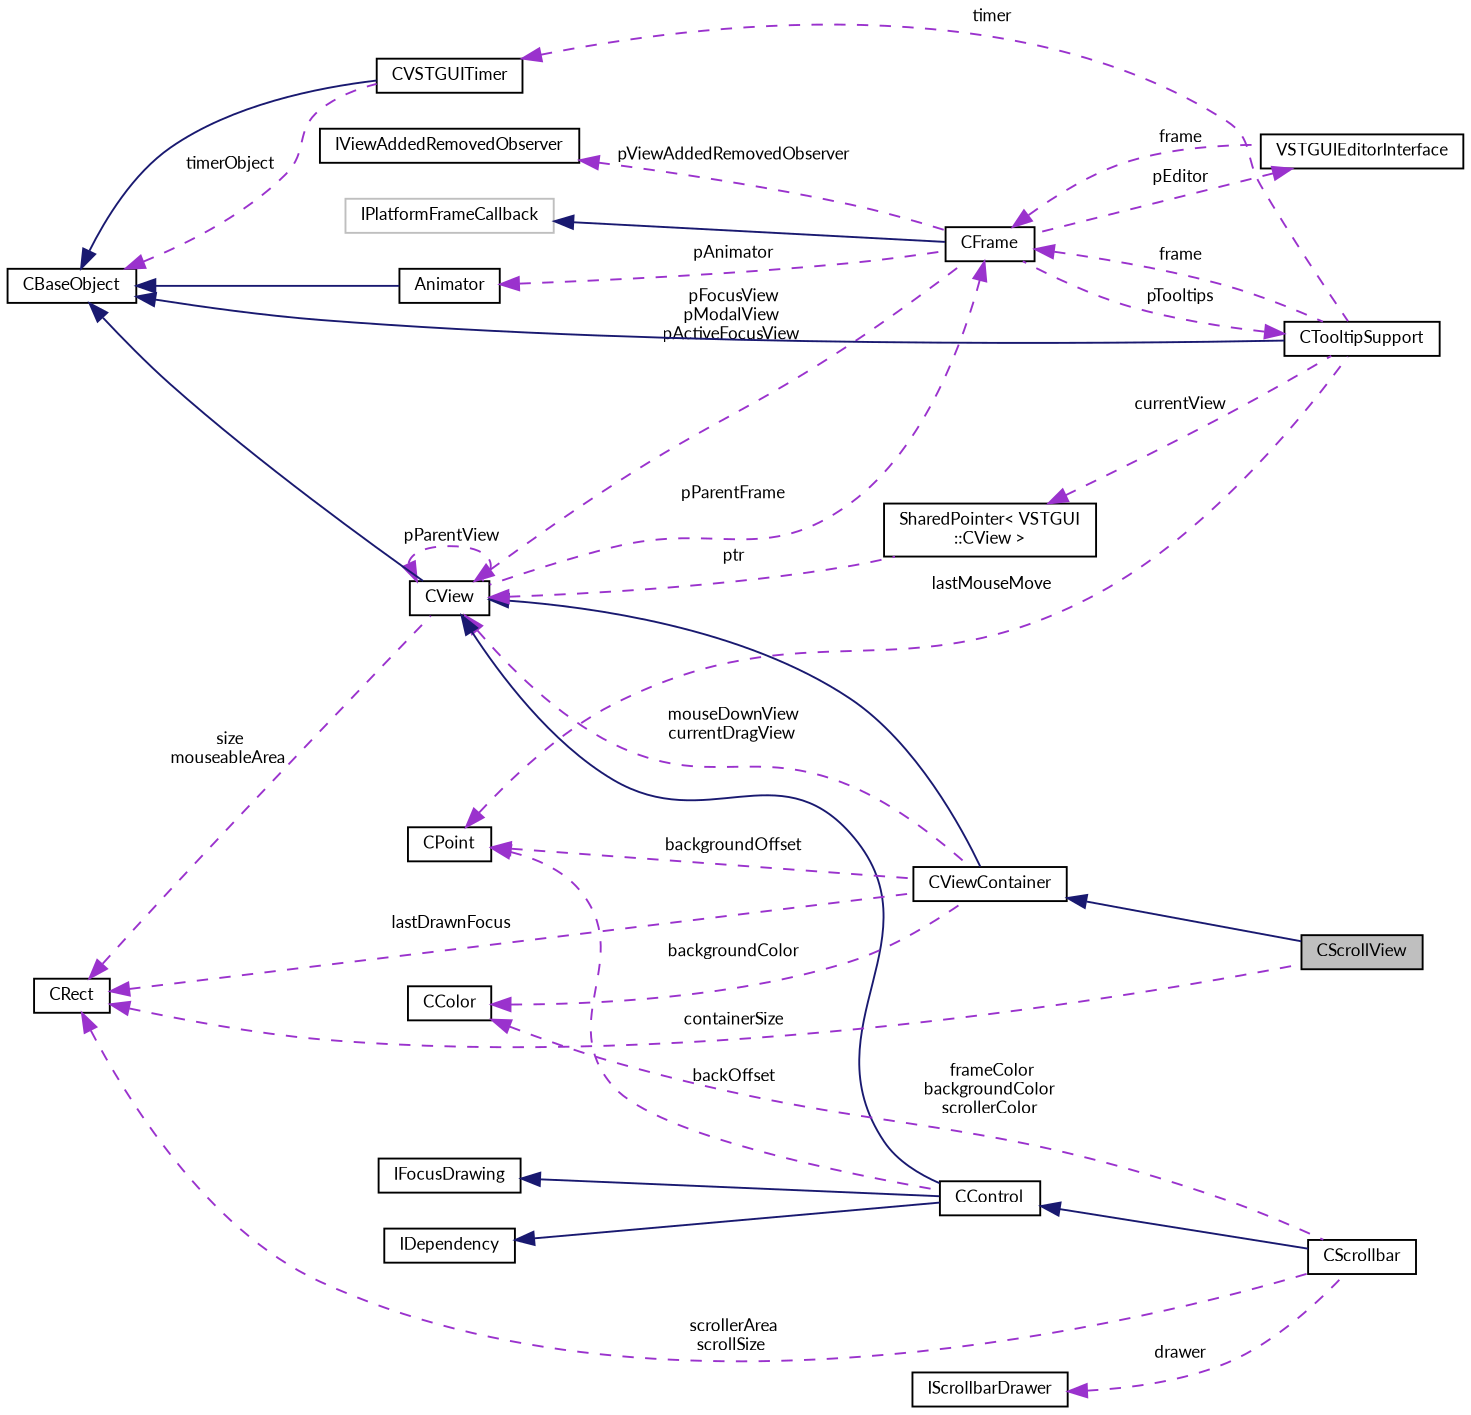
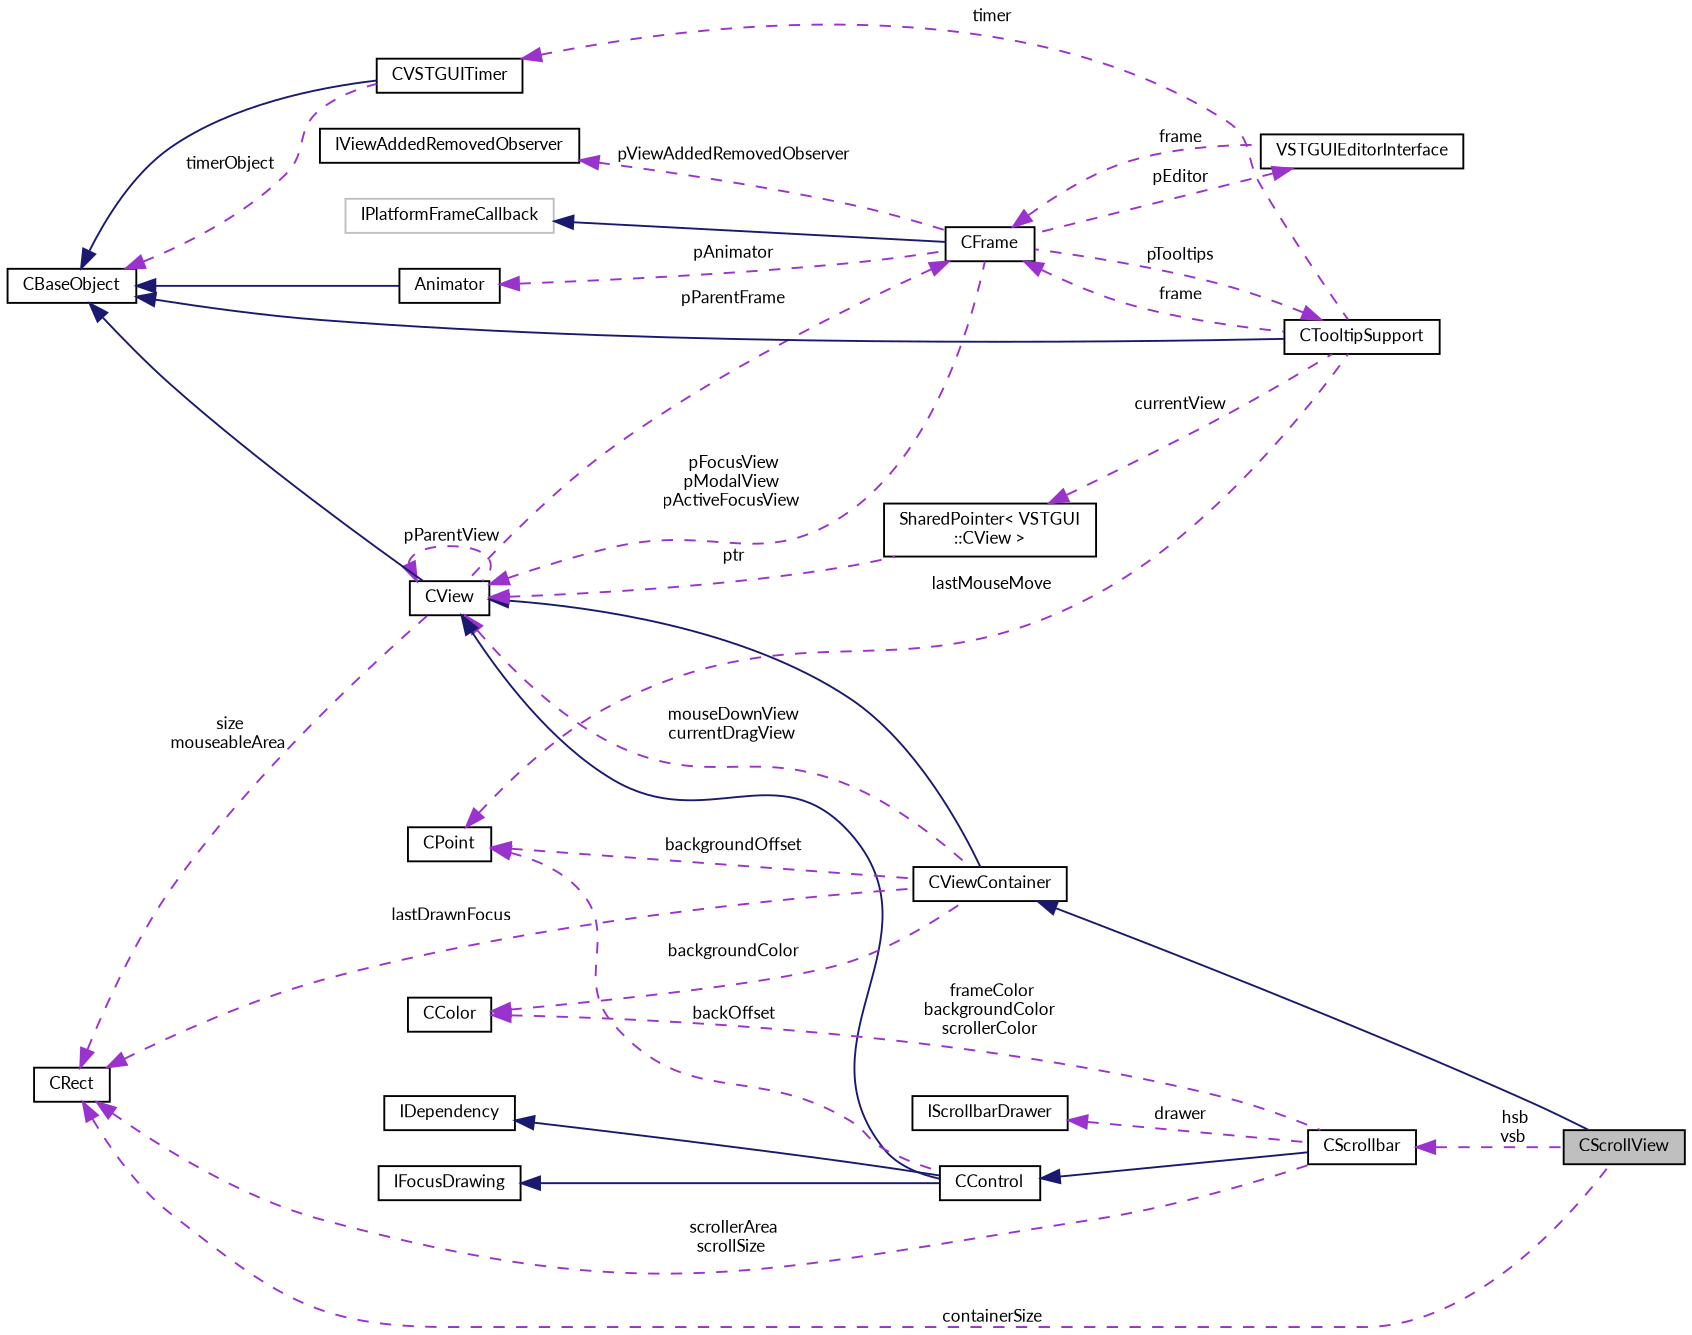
  digraph {
    fontname=Lato
    rankdir=LR
    node [color=black fontname=Lato fontsize=9 shape=record]
    edge [color=darkorchid3 dir=back fontname=Lato fontsize=9 labelfontname=Arial labelfontsize=9 style=dashed]
    n1 [fillcolor=grey75 fontcolor=black height=0.2 label=CScrollView style=filled width=0.4]
    n2 [height=0.2 label=CViewContainer width=0.4]
    n3 [height=0.2 label=CFrame width=0.4]
    n4 [height=0.2 label=CView width=0.4]
    n5 [height=0.2 label=CTooltipSupport width=0.4]
    n6 [height=0.2 label=VSTGUIEditorInterface width=0.4]
    n7 [height=0.2 label="SharedPointer\< VSTGUI\l::CView \>" width=0.4]
    n8 [height=0.2 label=CControl width=0.4]
    n9 [height=0.2 label=CScrollbar width=0.4]
    n10 [height=0.2 label=CBaseObject width=0.4]
    n11 [height=0.2 label=Animator width=0.4]
    n12 [height=0.2 label=CVSTGUITimer width=0.4]
    n13 [color=grey75 height=0.2 label=IPlatformFrameCallback width=0.4]
    n14 [height=0.2 label=IViewAddedRemovedObserver width=0.4]
    n15 [height=0.2 label=CPoint width=0.4]
    n16 [height=0.2 label=CRect width=0.4]
    n17 [height=0.2 label=CColor width=0.4]
    n18 [height=0.2 label=IFocusDrawing width=0.4]
    n19 [height=0.2 label=IDependency width=0.4]
    n20 [height=0.2 label=IScrollbarDrawer width=0.4]
    n2 -> n1 [color=midnightblue style=solid]
    n3 -> n4 [label=" pParentFrame"]
    n3 -> n5 [label=" frame"]
    n3 -> n6 [label=" frame"]
    n4 -> n2 [color=midnightblue style=solid]
    n4 -> n2 [label=" mouseDownView\ncurrentDragView"]
    n4 -> n3 [label=" pFocusView\npModalView\npActiveFocusView"]
    n4 -> n4 [label=" pParentView"]
    n4 -> n7 [label=" ptr"]
    n4 -> n8 [color=midnightblue style=solid]
    n5 -> n3 [label=" pTooltips"]
    n6 -> n3 [label=" pEditor"]
    n7 -> n5 [label=" currentView"]
    n8 -> n9 [color=midnightblue style=solid]
+   n9 -> n1 [label=" hsb\nvsb"]
    n10 -> n4 [color=midnightblue style=solid]
    n10 -> n5 [color=midnightblue style=solid]
    n10 -> n11 [color=midnightblue style=solid]
    n10 -> n12 [color=midnightblue style=solid]
    n10 -> n12 [label=" timerObject"]
    n11 -> n3 [label=" pAnimator"]
    n12 -> n5 [label=" timer"]
    n13 -> n3 [color=midnightblue style=solid]
    n14 -> n3 [label=" pViewAddedRemovedObserver"]
    n15 -> n2 [label=" backgroundOffset"]
    n15 -> n5 [label=" lastMouseMove"]
    n15 -> n8 [label=" backOffset"]
    n16 -> n1 [label=" containerSize"]
    n16 -> n2 [label=" lastDrawnFocus"]
    n16 -> n4 [label=" size\nmouseableArea"]
    n16 -> n9 [label=" scrollerArea\nscrollSize"]
    n17 -> n2 [label=" backgroundColor"]
    n17 -> n9 [label=" frameColor\nbackgroundColor\nscrollerColor"]
    n18 -> n8 [color=midnightblue style=solid]
    n19 -> n8 [color=midnightblue style=solid]
    n20 -> n9 [label=" drawer"]
  }
